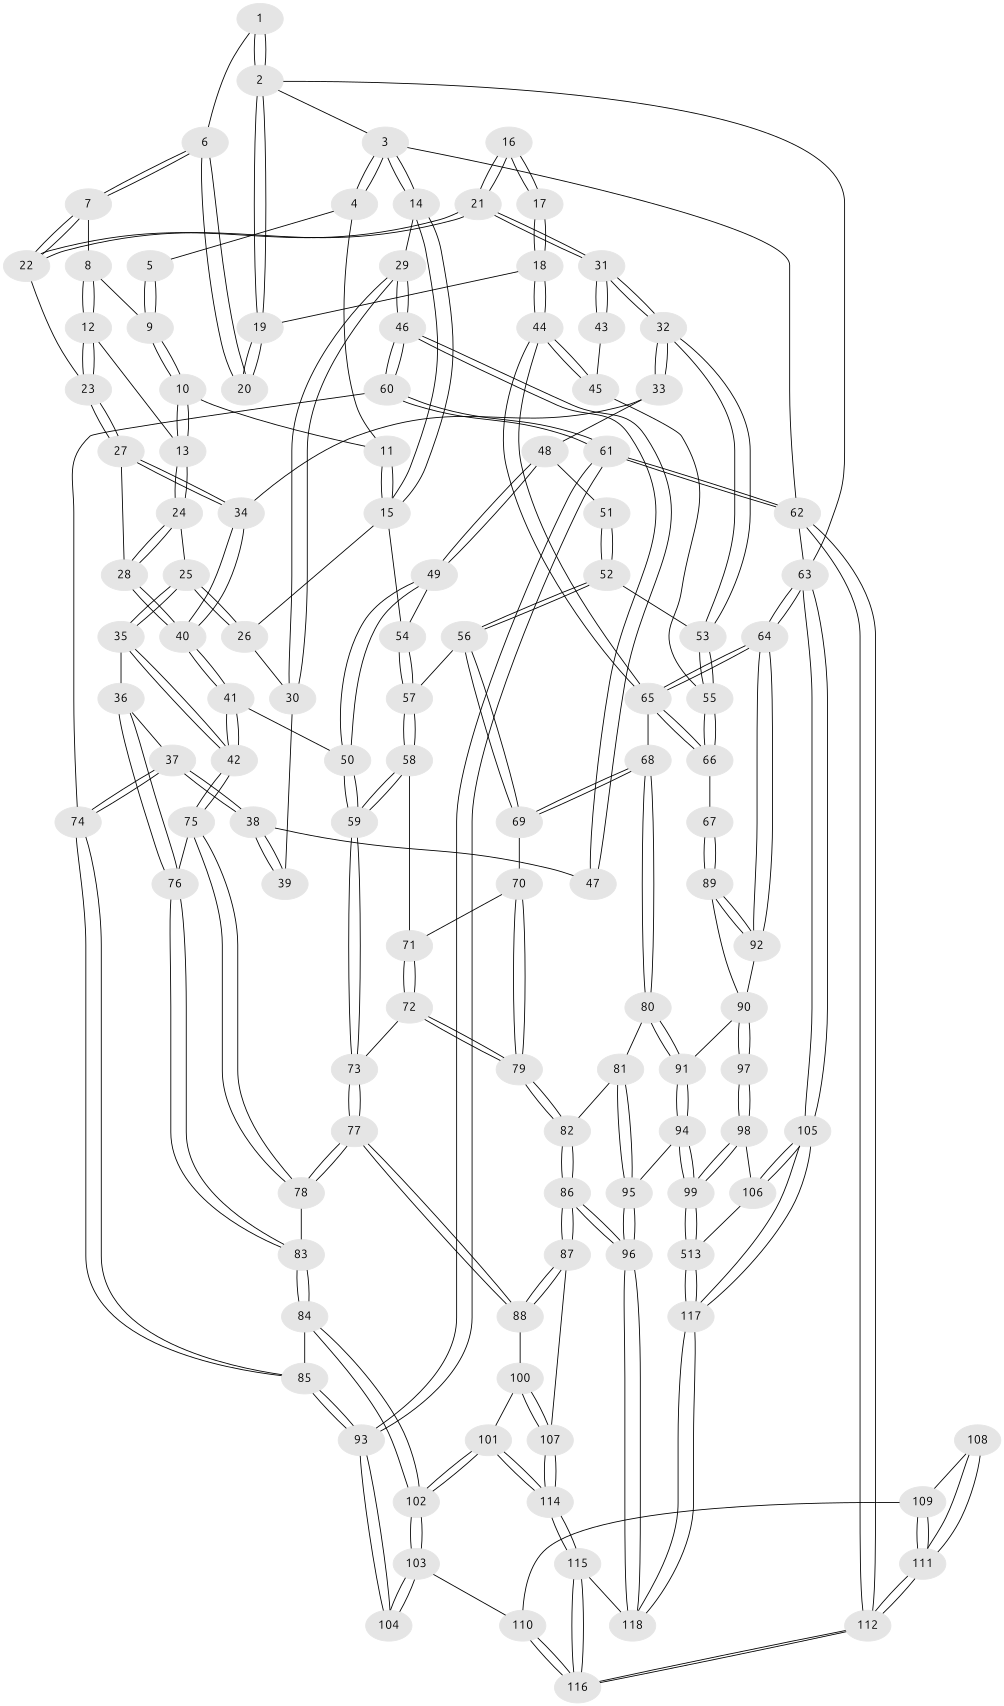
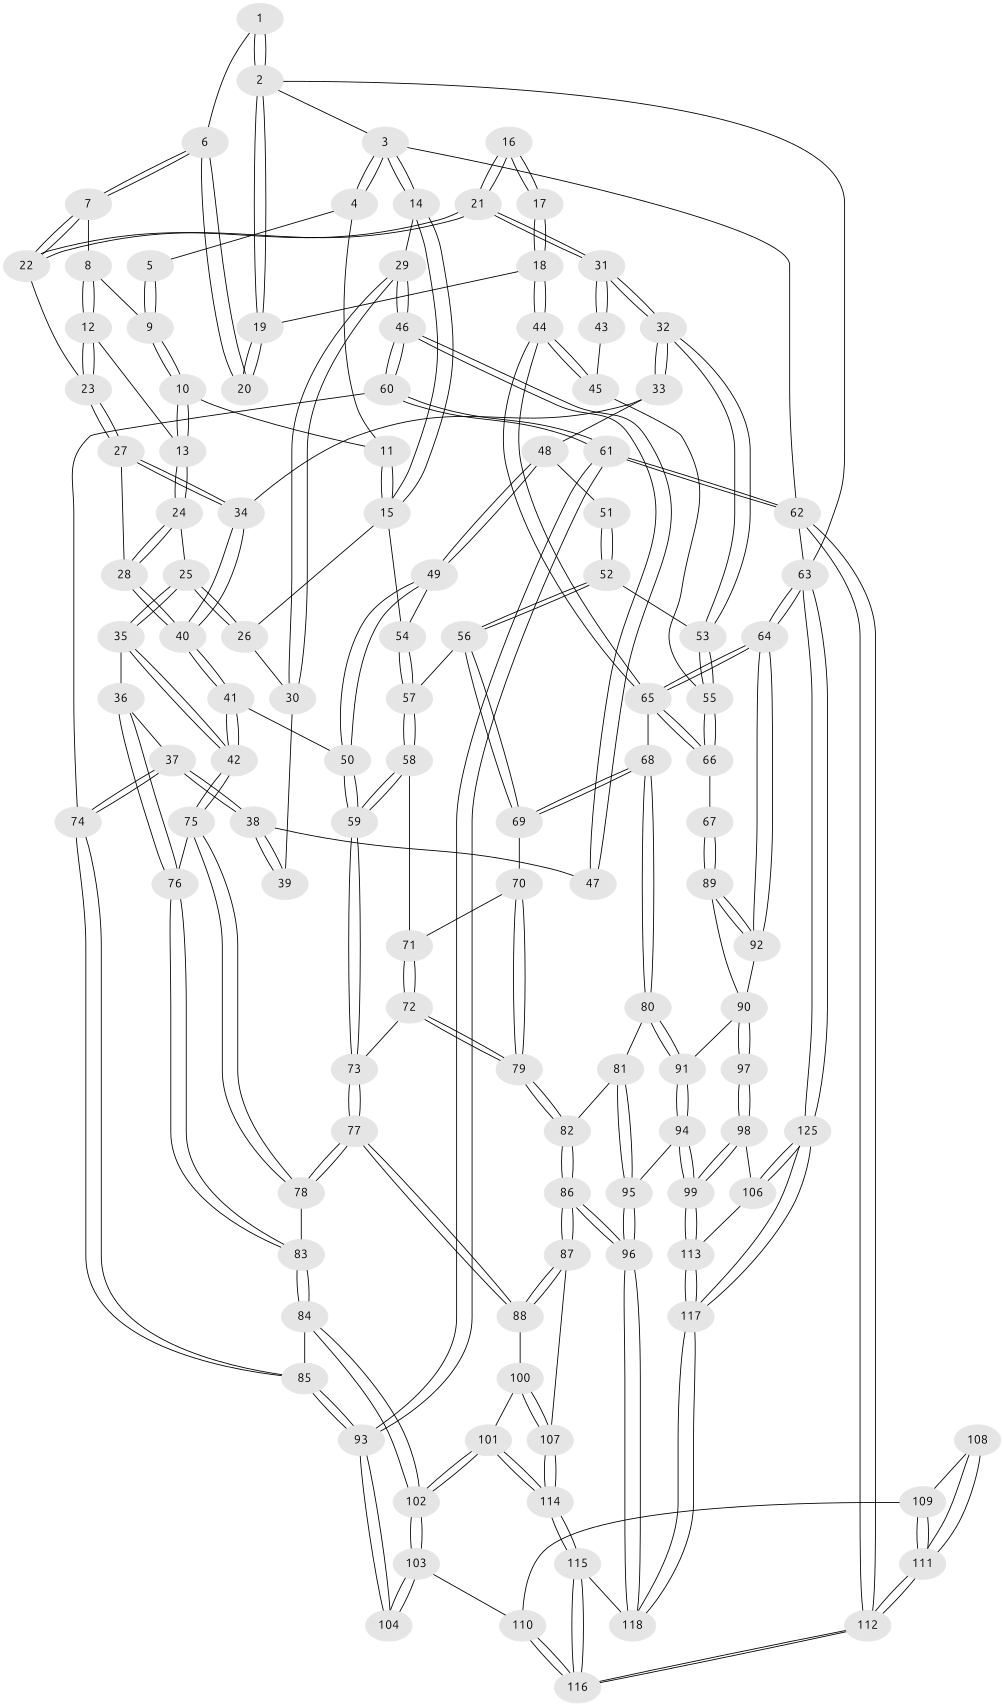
  graph {
    fontname=Ubuntu
    node [color=gray90 fontname=Ubuntu style=filled]
    edge [fontname=Ubuntu]
    1
    2
    6
    3
    19
    63
    7
    20
    4
    14
    62
    64
-   105
+   105 [label=125]
    5
    11
    15
    29
    112
    9
    10
    8
    22
    12
    23
    13
    24
    26
    54
    27
    25
    28
    30
    46
    16
    17
    21
    18
    31
    44
    45
    65
    32
    43
    34
    35
    40
    36
    42
    39
    41
    47
    60
    33
    53
    48
    55
    49
    51
    37
    76
    75
    38
    74
    83
    85
    50
    59
    78
    66
    68
    61
    52
    57
    73
    56
    69
    58
    67
    70
    71
    72
    77
    93
    104
    116
    92
    106
    117
    90
    89
    80
    81
    91
    79
    82
    88
    84
    100
    86
    95
    94
    96
    87
    102
    103
    107
    118
    114
    101
    97
    98
    99
-   113 [label=513]
+   113
    115
    110
    108
    109
    111
    1 -- 2
    1 -- 2
    1 -- 6
    2 -- 3
    2 -- 19
    2 -- 19
    2 -- 63
    6 -- 7
    6 -- 7
    6 -- 20
    6 -- 20
    3 -- 4
    3 -- 4
    3 -- 14
    3 -- 14
    3 -- 62
    19 -- 20
    19 -- 20
    63 -- 64
    63 -- 64
    63 -- 105
    63 -- 105
    7 -- 8
    7 -- 22
    7 -- 22
    4 -- 5
    4 -- 11
    14 -- 15
    14 -- 15
    14 -- 29
    62 -- 63
    62 -- 112
    62 -- 112
    64 -- 65
    64 -- 65
    64 -- 92
    64 -- 92
    105 -- 106
    105 -- 106
    105 -- 117
    105 -- 117
    5 -- 9
    5 -- 9
    11 -- 15
    11 -- 15
    15 -- 26
    15 -- 54
    29 -- 30
    29 -- 30
    29 -- 46
    29 -- 46
    112 -- 116
    112 -- 116
    9 -- 10
    9 -- 10
    10 -- 11
    10 -- 13
    10 -- 13
    8 -- 9
    8 -- 12
    8 -- 12
    22 -- 23
    12 -- 23
    12 -- 23
    12 -- 13
    23 -- 27
    23 -- 27
    13 -- 24
    13 -- 24
    24 -- 25
    24 -- 28
    24 -- 28
    26 -- 30
    54 -- 57
    54 -- 57
    27 -- 28
    27 -- 34
    27 -- 34
    25 -- 26
    25 -- 26
    25 -- 35
    25 -- 35
    28 -- 40
    28 -- 40
    30 -- 39
    46 -- 47
    46 -- 47
    46 -- 60
    46 -- 60
    16 -- 17
    16 -- 17
    16 -- 21
    16 -- 21
    17 -- 18
    17 -- 18
    21 -- 22
    21 -- 22
    21 -- 31
    21 -- 31
    18 -- 19
    18 -- 44
    18 -- 44
    31 -- 32
    31 -- 32
    31 -- 43
    31 -- 43
    44 -- 45
    44 -- 45
    44 -- 65
    44 -- 65
    45 -- 55
    65 -- 66
    65 -- 66
    65 -- 68
    32 -- 33
    32 -- 33
    32 -- 53
    32 -- 53
    43 -- 45
    34 -- 40
    34 -- 40
    35 -- 36
    35 -- 42
    35 -- 42
    40 -- 41
    40 -- 41
    36 -- 37
    36 -- 76
    36 -- 76
    42 -- 75
    42 -- 75
    41 -- 42
    41 -- 42
    41 -- 50
    60 -- 74
    60 -- 61
    60 -- 61
    33 -- 34
    33 -- 48
    53 -- 55
    53 -- 55
    48 -- 49
    48 -- 49
    48 -- 51
    55 -- 66
    55 -- 66
    49 -- 54
    49 -- 50
    49 -- 50
    51 -- 52
    51 -- 52
    37 -- 38
    37 -- 38
    37 -- 74
    37 -- 74
    76 -- 83
    76 -- 83
    75 -- 76
    75 -- 78
    75 -- 78
    38 -- 39
    38 -- 39
    38 -- 47
    74 -- 85
    74 -- 85
    83 -- 84
    83 -- 84
    85 -- 93
    85 -- 93
    50 -- 59
    50 -- 59
    59 -- 73
    59 -- 73
    78 -- 83
    66 -- 67
    68 -- 69
    68 -- 69
    68 -- 80
    68 -- 80
    61 -- 62
    61 -- 62
    61 -- 93
    61 -- 93
    52 -- 53
    52 -- 56
    52 -- 56
    57 -- 58
    57 -- 58
    73 -- 77
    73 -- 77
    56 -- 57
    56 -- 69
    56 -- 69
    69 -- 70
    58 -- 59
    58 -- 59
    58 -- 71
    67 -- 89
    67 -- 89
    70 -- 71
    70 -- 79
    70 -- 79
    71 -- 72
    71 -- 72
    72 -- 73
    72 -- 79
    72 -- 79
    77 -- 78
    77 -- 78
    77 -- 88
    77 -- 88
    93 -- 104
    93 -- 104
    92 -- 90
    106 -- 113
    117 -- 118
    117 -- 118
    90 -- 91
    90 -- 97
    90 -- 97
    89 -- 92
    89 -- 92
    89 -- 90
    80 -- 81
    80 -- 91
    80 -- 91
    81 -- 82
    81 -- 95
    81 -- 95
    91 -- 94
    91 -- 94
    79 -- 82
    79 -- 82
    82 -- 86
    82 -- 86
    88 -- 100
    84 -- 85
    84 -- 102
    84 -- 102
    100 -- 107
    100 -- 107
    100 -- 101
    86 -- 96
    86 -- 96
    86 -- 87
    86 -- 87
    95 -- 96
    95 -- 96
    94 -- 95
    94 -- 99
    94 -- 99
    96 -- 118
    96 -- 118
    87 -- 88
    87 -- 88
    87 -- 107
    102 -- 103
    102 -- 103
    103 -- 104
    103 -- 104
    103 -- 110
    107 -- 114
    107 -- 114
    114 -- 115
    114 -- 115
    101 -- 102
    101 -- 102
    101 -- 114
    101 -- 114
    97 -- 98
    97 -- 98
    98 -- 106
    98 -- 99
    98 -- 99
    99 -- 113
    99 -- 113
    113 -- 117
    113 -- 117
    115 -- 116
    115 -- 116
    115 -- 118
    110 -- 116
    110 -- 116
    108 -- 109
    108 -- 111
    108 -- 111
    109 -- 110
    109 -- 111
    109 -- 111
    111 -- 112
    111 -- 112
  }
